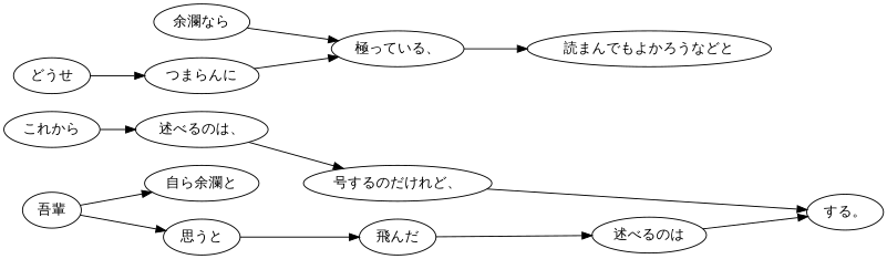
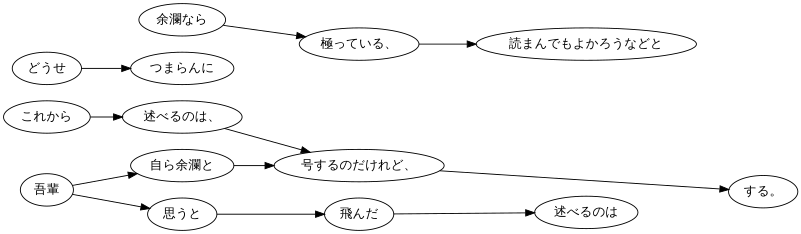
  digraph {
    rankdir=LR
    n1 [label="これから"]
    n2 [label="述べるのは、"]
    n3 [label="号するのだけれど、"]
    n4 [label="する。"]
    n5 [label="吾輩"]
    n6 [label="自ら余瀾と"]
    n7 [label="思うと"]
    n8 [label="余瀾なら"]
    n9 [label="極っている、"]
    n10 [label="読まんでもよかろうなどと"]
    n11 [label="どうせ"]
    n12 [label="つまらんに"]
    n13 [label="飛んだ"]
    n14 [label="述べるのは"]
    n1 -> n2
    n2 -> n3
    n3 -> n4
    n5 -> n6
    n5 -> n7
+   n6 -> n3
    n7 -> n13
    n8 -> n9
    n9 -> n10
    n11 -> n12
-   n12 -> n9
    n13 -> n14
-   n14 -> n4
  }
